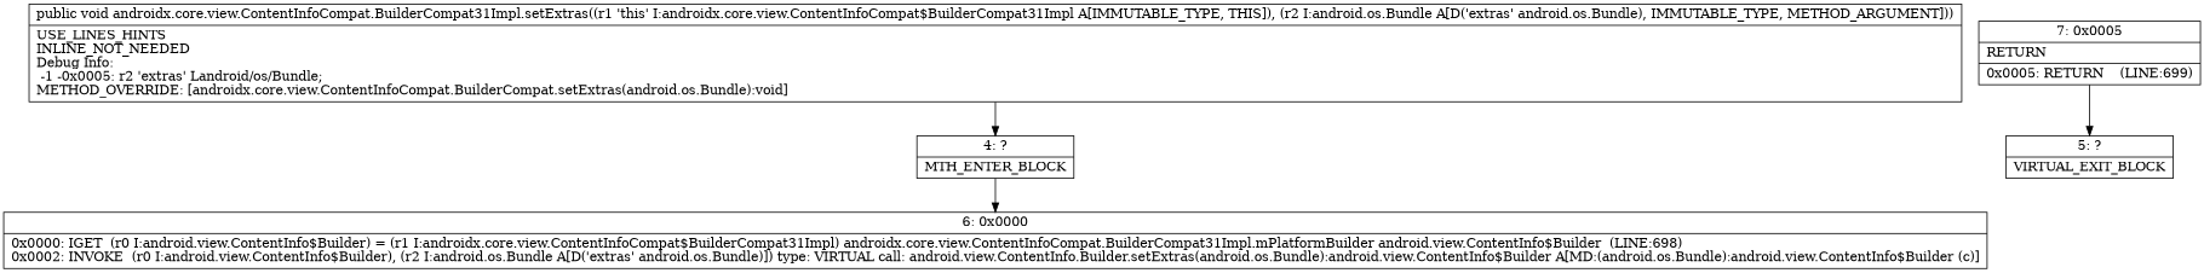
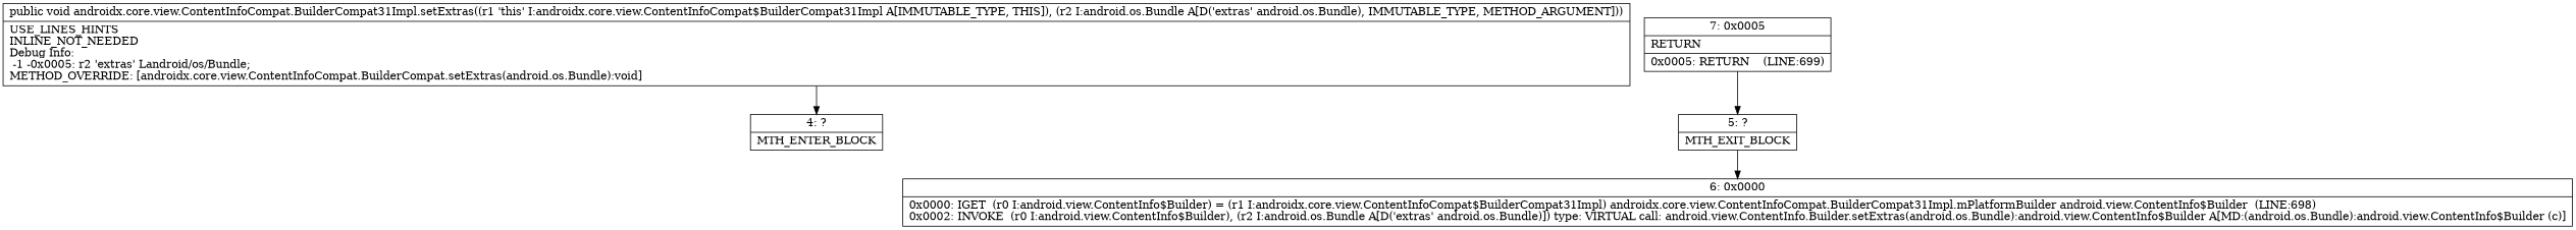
  digraph {
    node [shape=record]
    n1 [label="{4\:\ ?|MTH_ENTER_BLOCK\l}"]
    n2 [label="{6\:\ 0x0000|0x0000: IGET  (r0 I:android.view.ContentInfo$Builder) = (r1 I:androidx.core.view.ContentInfoCompat$BuilderCompat31Impl) androidx.core.view.ContentInfoCompat.BuilderCompat31Impl.mPlatformBuilder android.view.ContentInfo$Builder  (LINE:698)\l0x0002: INVOKE  (r0 I:android.view.ContentInfo$Builder), (r2 I:android.os.Bundle A[D('extras' android.os.Bundle)]) type: VIRTUAL call: android.view.ContentInfo.Builder.setExtras(android.os.Bundle):android.view.ContentInfo$Builder A[MD:(android.os.Bundle):android.view.ContentInfo$Builder (c)]\l}"]
    n3 [label="{7\:\ 0x0005|RETURN\l|0x0005: RETURN    (LINE:699)\l}"]
-   n4 [label="{5\:\ ?|VIRTUAL_EXIT_BLOCK\l}"]
+   n4 [label="{5\:\ ?|MTH_EXIT_BLOCK\l}"]
    n5 [label="{public void androidx.core.view.ContentInfoCompat.BuilderCompat31Impl.setExtras((r1 'this' I:androidx.core.view.ContentInfoCompat$BuilderCompat31Impl A[IMMUTABLE_TYPE, THIS]), (r2 I:android.os.Bundle A[D('extras' android.os.Bundle), IMMUTABLE_TYPE, METHOD_ARGUMENT]))  | USE_LINES_HINTS\lINLINE_NOT_NEEDED\lDebug Info:\l  \-1 \-0x0005: r2 'extras' Landroid\/os\/Bundle;\lMETHOD_OVERRIDE: [androidx.core.view.ContentInfoCompat.BuilderCompat.setExtras(android.os.Bundle):void]\l}"]
-   n1 -> n2
+   n4 -> n2
    n3 -> n4
    n5 -> n1
  }
